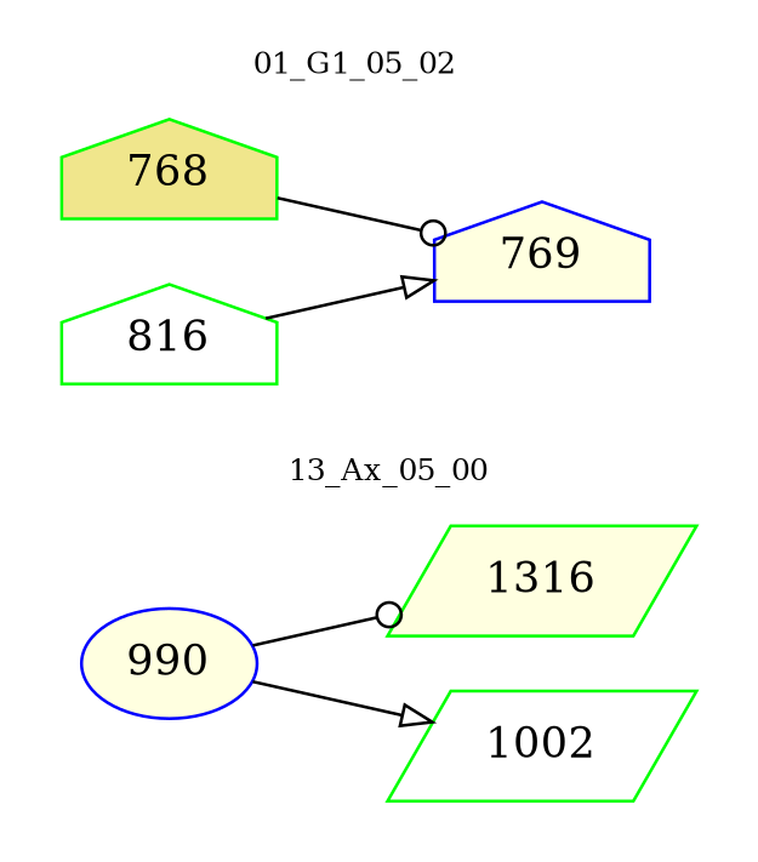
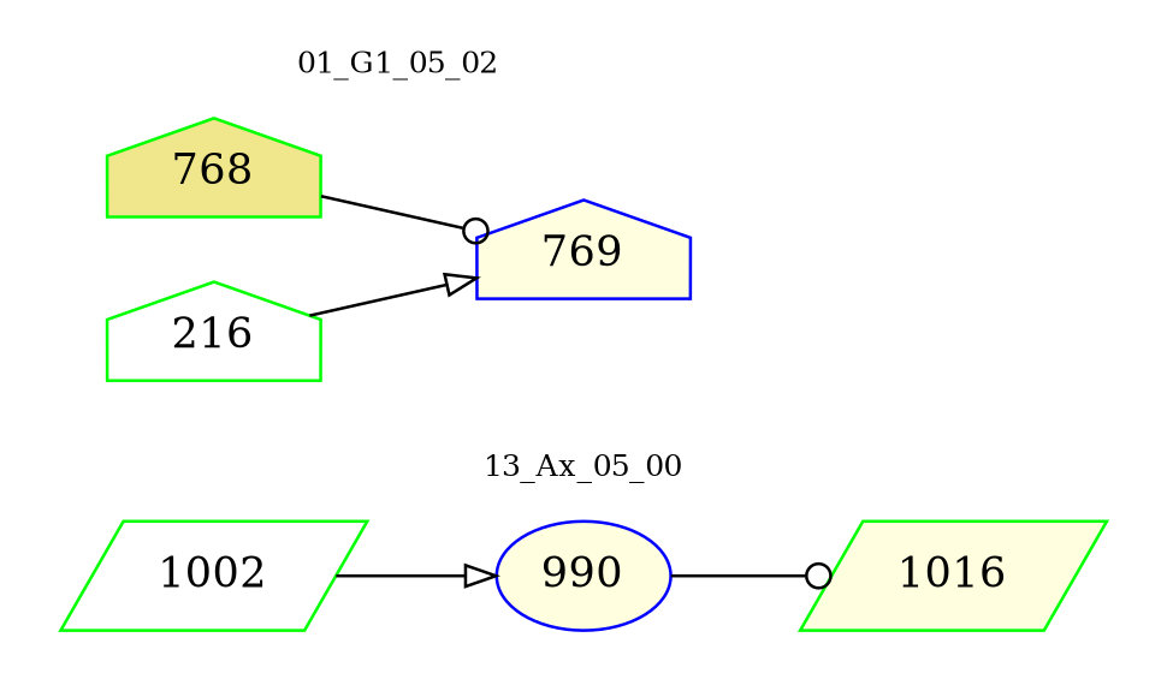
  digraph {
    rankdir=LR
    node [color=green fillcolor=lightyellow shape=house style=filled]
    edge [arrowhead=onormal color=black]
    n1 [fillcolor=white label=1002 shape=parallelogram]
    n2 [color=blue label=990 shape=ellipse]
-   n3 [label=1316 shape=parallelogram]
+   n3 [label=1016 shape=parallelogram]
    n4 [fillcolor=khaki label=768]
    n5 [color=blue label=769]
-   n6 [fillcolor=white label=816]
+   n6 [fillcolor=white label=216]
    subgraph cluster_1 {
      color=white
      fontsize=10
      label="13_Ax_05_00"
      n1
      n2
      n3
    }
    subgraph cluster_2 {
      color=white
      fontsize=10
      label="01_G1_05_02"
      n4
      n5
      n6
    }
-   n2 -> n1
+   n1 -> n2
    n2 -> n3 [arrowhead=odot]
    n4 -> n5 [arrowhead=odot]
    n6 -> n5
  }
